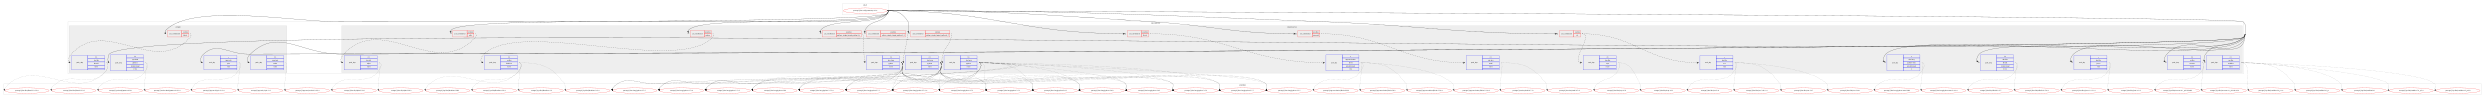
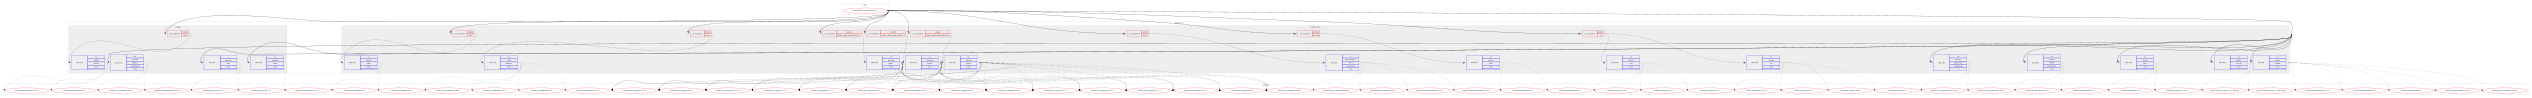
  digraph {
    compound=true
    concentrate=true
    fontname=Ubuntu
    fontsize=10
    newrank=true
    rankdir=TB
    ranksep=1.5
    node [color=red fontname=Ubuntu fontsize=10]
    edge [arrowhead=vee fontname=Ubuntu headport=w style=dotted tailport=e weight=100]
    n1 [label="portage://dev-util/systemtap-4.0-r1" width=4]
    n2 [color=blue label=<<TABLE BORDER="0" CELLBORDER="1" CELLSPACING="0" CELLPADDING="4" WIDTH="220"><TR><TD ROWSPAN="6" CELLPADDING="30">pack_dep</TD></TR><TR><TD WIDTH="110">no</TD></TR><TR><TD>dev-libs</TD></TR><TR><TD>libxml2</TD></TR><TR><TD>none</TD></TR><TR><TD></TD></TR></TABLE>> shape=none]
    n3 [label=<<TABLE BORDER="0" CELLBORDER="1" CELLSPACING="0" CELLPADDING="4"><TR><TD ROWSPAN="3" CELLPADDING="10">use_conditional</TD></TR><TR><TD>positive</TD></TR><TR><TD>libvirt</TD></TR></TABLE>> shape=none]
    n4 [color=blue label=<<TABLE BORDER="0" CELLBORDER="1" CELLSPACING="0" CELLPADDING="4" WIDTH="220"><TR><TD ROWSPAN="6" CELLPADDING="30">pack_dep</TD></TR><TR><TD WIDTH="110">no</TD></TR><TR><TD>app-arch</TD></TR><TR><TD>cpio</TD></TR><TR><TD>none</TD></TR><TR><TD></TD></TR></TABLE>> shape=none]
    n5 [color=blue label=<<TABLE BORDER="0" CELLBORDER="1" CELLSPACING="0" CELLPADDING="4" WIDTH="220"><TR><TD ROWSPAN="6" CELLPADDING="30">pack_dep</TD></TR><TR><TD WIDTH="110">no</TD></TR><TR><TD>app-text</TD></TR><TR><TD>xmlto</TD></TR><TR><TD>none</TD></TR><TR><TD></TD></TR></TABLE>> shape=none]
    n6 [color=blue label=<<TABLE BORDER="0" CELLBORDER="1" CELLSPACING="0" CELLPADDING="4" WIDTH="220"><TR><TD ROWSPAN="6" CELLPADDING="30">pack_dep</TD></TR><TR><TD WIDTH="110">no</TD></TR><TR><TD>sys-devel</TD></TR><TR><TD>gettext</TD></TR><TR><TD>greaterequal</TD></TR><TR><TD>0.18.2</TD></TR></TABLE>> shape=none]
    n7 [color=blue label=<<TABLE BORDER="0" CELLBORDER="1" CELLSPACING="0" CELLPADDING="4" WIDTH="220"><TR><TD ROWSPAN="6" CELLPADDING="30">pack_dep</TD></TR><TR><TD WIDTH="110">no</TD></TR><TR><TD>app-emulation</TD></TR><TR><TD>libvirt</TD></TR><TR><TD>greaterequal</TD></TR><TR><TD>1.0.2</TD></TR></TABLE>> shape=none]
    n8 [label=<<TABLE BORDER="0" CELLBORDER="1" CELLSPACING="0" CELLPADDING="4"><TR><TD ROWSPAN="3" CELLPADDING="10">use_conditional</TD></TR><TR><TD>positive</TD></TR><TR><TD>libvirt</TD></TR></TABLE>> shape=none]
    n9 [color=blue label=<<TABLE BORDER="0" CELLBORDER="1" CELLSPACING="0" CELLPADDING="4" WIDTH="220"><TR><TD ROWSPAN="6" CELLPADDING="30">pack_dep</TD></TR><TR><TD WIDTH="110">no</TD></TR><TR><TD>dev-lang</TD></TR><TR><TD>python</TD></TR><TR><TD>none</TD></TR><TR><TD></TD></TR></TABLE>> shape=none]
    n10 [label=<<TABLE BORDER="0" CELLBORDER="1" CELLSPACING="0" CELLPADDING="4"><TR><TD ROWSPAN="3" CELLPADDING="10">use_conditional</TD></TR><TR><TD>positive</TD></TR><TR><TD>python_single_target_python3_7</TD></TR></TABLE>> shape=none]
    n11 [color=blue label=<<TABLE BORDER="0" CELLBORDER="1" CELLSPACING="0" CELLPADDING="4" WIDTH="220"><TR><TD ROWSPAN="6" CELLPADDING="30">pack_dep</TD></TR><TR><TD WIDTH="110">no</TD></TR><TR><TD>dev-lang</TD></TR><TR><TD>python</TD></TR><TR><TD>none</TD></TR><TR><TD></TD></TR></TABLE>> shape=none]
    n12 [label=<<TABLE BORDER="0" CELLBORDER="1" CELLSPACING="0" CELLPADDING="4"><TR><TD ROWSPAN="3" CELLPADDING="10">use_conditional</TD></TR><TR><TD>positive</TD></TR><TR><TD>python_single_target_python3_5</TD></TR></TABLE>> shape=none]
    n13 [color=blue label=<<TABLE BORDER="0" CELLBORDER="1" CELLSPACING="0" CELLPADDING="4" WIDTH="220"><TR><TD ROWSPAN="6" CELLPADDING="30">pack_dep</TD></TR><TR><TD WIDTH="110">no</TD></TR><TR><TD>dev-lang</TD></TR><TR><TD>python</TD></TR><TR><TD>none</TD></TR><TR><TD></TD></TR></TABLE>> shape=none]
    n14 [label=<<TABLE BORDER="0" CELLBORDER="1" CELLSPACING="0" CELLPADDING="4"><TR><TD ROWSPAN="3" CELLPADDING="10">use_conditional</TD></TR><TR><TD>positive</TD></TR><TR><TD>python_single_target_python3_6</TD></TR></TABLE>> shape=none]
    n15 [color=blue label=<<TABLE BORDER="0" CELLBORDER="1" CELLSPACING="0" CELLPADDING="4" WIDTH="220"><TR><TD ROWSPAN="6" CELLPADDING="30">pack_dep</TD></TR><TR><TD WIDTH="110">no</TD></TR><TR><TD>sys-libs</TD></TR><TR><TD>libselinux</TD></TR><TR><TD>none</TD></TR><TR><TD></TD></TR></TABLE>> shape=none]
    n16 [label=<<TABLE BORDER="0" CELLBORDER="1" CELLSPACING="0" CELLPADDING="4"><TR><TD ROWSPAN="3" CELLPADDING="10">use_conditional</TD></TR><TR><TD>positive</TD></TR><TR><TD>selinux</TD></TR></TABLE>> shape=none]
    n17 [color=blue label=<<TABLE BORDER="0" CELLBORDER="1" CELLSPACING="0" CELLPADDING="4" WIDTH="220"><TR><TD ROWSPAN="6" CELLPADDING="30">pack_dep</TD></TR><TR><TD WIDTH="110">no</TD></TR><TR><TD>dev-db</TD></TR><TR><TD>sqlite</TD></TR><TR><TD>none</TD></TR><TR><TD></TD></TR></TABLE>> shape=none]
    n18 [label=<<TABLE BORDER="0" CELLBORDER="1" CELLSPACING="0" CELLPADDING="4"><TR><TD ROWSPAN="3" CELLPADDING="10">use_conditional</TD></TR><TR><TD>positive</TD></TR><TR><TD>sqlite</TD></TR></TABLE>> shape=none]
    n19 [color=blue label=<<TABLE BORDER="0" CELLBORDER="1" CELLSPACING="0" CELLPADDING="4" WIDTH="220"><TR><TD ROWSPAN="6" CELLPADDING="30">pack_dep</TD></TR><TR><TD WIDTH="110">no</TD></TR><TR><TD>dev-libs</TD></TR><TR><TD>nspr</TD></TR><TR><TD>none</TD></TR><TR><TD></TD></TR></TABLE>> shape=none]
    n20 [color=blue label=<<TABLE BORDER="0" CELLBORDER="1" CELLSPACING="0" CELLPADDING="4" WIDTH="220"><TR><TD ROWSPAN="6" CELLPADDING="30">pack_dep</TD></TR><TR><TD WIDTH="110">no</TD></TR><TR><TD>dev-libs</TD></TR><TR><TD>nss</TD></TR><TR><TD>none</TD></TR><TR><TD></TD></TR></TABLE>> shape=none]
    n21 [label=<<TABLE BORDER="0" CELLBORDER="1" CELLSPACING="0" CELLPADDING="4"><TR><TD ROWSPAN="3" CELLPADDING="10">use_conditional</TD></TR><TR><TD>positive</TD></TR><TR><TD>ssl</TD></TR></TABLE>> shape=none]
    n22 [color=blue label=<<TABLE BORDER="0" CELLBORDER="1" CELLSPACING="0" CELLPADDING="4" WIDTH="220"><TR><TD ROWSPAN="6" CELLPADDING="30">pack_dep</TD></TR><TR><TD WIDTH="110">no</TD></TR><TR><TD>net-dns</TD></TR><TR><TD>avahi</TD></TR><TR><TD>none</TD></TR><TR><TD></TD></TR></TABLE>> shape=none]
    n23 [label=<<TABLE BORDER="0" CELLBORDER="1" CELLSPACING="0" CELLPADDING="4"><TR><TD ROWSPAN="3" CELLPADDING="10">use_conditional</TD></TR><TR><TD>positive</TD></TR><TR><TD>zeroconf</TD></TR></TABLE>> shape=none]
    n24 [color=blue label=<<TABLE BORDER="0" CELLBORDER="1" CELLSPACING="0" CELLPADDING="4" WIDTH="220"><TR><TD ROWSPAN="6" CELLPADDING="30">pack_dep</TD></TR><TR><TD WIDTH="110">no</TD></TR><TR><TD>dev-lang</TD></TR><TR><TD>python-exec</TD></TR><TR><TD>greaterequal</TD></TR><TR><TD>2</TD></TR></TABLE>> shape=none]
    n25 [color=blue label=<<TABLE BORDER="0" CELLBORDER="1" CELLSPACING="0" CELLPADDING="4" WIDTH="220"><TR><TD ROWSPAN="6" CELLPADDING="30">pack_dep</TD></TR><TR><TD WIDTH="110">no</TD></TR><TR><TD>dev-libs</TD></TR><TR><TD>elfutils</TD></TR><TR><TD>greaterequal</TD></TR><TR><TD>0.142</TD></TR></TABLE>> shape=none]
    n26 [color=blue label=<<TABLE BORDER="0" CELLBORDER="1" CELLSPACING="0" CELLPADDING="4" WIDTH="220"><TR><TD ROWSPAN="6" CELLPADDING="30">pack_dep</TD></TR><TR><TD WIDTH="110">no</TD></TR><TR><TD>dev-libs</TD></TR><TR><TD>json-c</TD></TR><TR><TD>none</TD></TR><TR><TD></TD></TR></TABLE>> shape=none]
    n27 [color=blue label=<<TABLE BORDER="0" CELLBORDER="1" CELLSPACING="0" CELLPADDING="4" WIDTH="220"><TR><TD ROWSPAN="6" CELLPADDING="30">pack_dep</TD></TR><TR><TD WIDTH="110">no</TD></TR><TR><TD>sys-libs</TD></TR><TR><TD>ncurses</TD></TR><TR><TD>none</TD></TR><TR><TD></TD></TR></TABLE>> shape=none]
    n28 [color=blue label=<<TABLE BORDER="0" CELLBORDER="1" CELLSPACING="0" CELLPADDING="4" WIDTH="220"><TR><TD ROWSPAN="6" CELLPADDING="30">pack_dep</TD></TR><TR><TD WIDTH="110">no</TD></TR><TR><TD>sys-libs</TD></TR><TR><TD>readline</TD></TR><TR><TD>none</TD></TR><TR><TD></TD></TR></TABLE>> shape=none]
    n29 [label="portage://dev-libs/libxml2-2.9.9" width=4]
    n30 [label="portage://dev-libs/libxml2-2.9.9-r1" width=4]
    n31 [label="portage://app-arch/cpio-2.12-r1" width=4]
    n32 [label="portage://app-arch/cpio-2.13" width=4]
    n33 [label="portage://app-text/xmlto-0.0.28-r1" width=4]
    n34 [label="portage://xmlto-devel/gettext-0.19.8.1" width=4]
    n35 [label="portage://sys-devel/gettext-0.20.1" width=4]
    n36 [label="portage://app-emulation/libvirt-5.2.0-r2" width=4]
    n37 [label="portage://app-emulation/libvirt-5.5.0-r1" width=4]
    n38 [label="portage://app-emulation/libvirt-5.8.0" width=4]
    n39 [label="portage://app-emulation/libvirt-9999" width=4]
    n40 [label="portage://dev-lang/python-2.7.15" width=4]
    n41 [label="portage://dev-lang/python-2.7.16" width=4]
    n42 [label="portage://dev-lang/python-2.7.17" width=4]
    n43 [label="portage://dev-lang/python-3.5.5" width=4]
    n44 [label="portage://dev-lang/python-3.5.7" width=4]
    n45 [label="portage://dev-lang/python-3.5.9" width=4]
    n46 [label="portage://dev-lang/python-3.6.5" width=4]
    n47 [label="portage://dev-lang/python-3.6.8" width=4]
    n48 [label="portage://dev-lang/python-3.6.9" width=4]
    n49 [label="portage://dev-lang/python-3.7.2" width=4]
    n50 [label="portage://dev-lang/python-3.7.3" width=4]
    n51 [label="portage://dev-lang/python-3.7.4-r1" width=4]
    n52 [label="portage://dev-lang/python-3.7.5" width=4]
    n53 [label="portage://dev-lang/python-3.7.5-r1" width=4]
    n54 [label="portage://dev-lang/python-9.8.0" width=4]
    n55 [label="portage://sys-libs/libselinux-2.8-r1" width=4]
    n56 [label="portage://sys-libs/libselinux-2.9" width=4]
    n57 [label="portage://sys-libs/libselinux-2.9-r1" width=4]
    n58 [label="portage://sys-libs/libselinux-9999" width=4]
    n59 [label="portage://dev-db/sqlite-3.28.0" width=4]
    n60 [label="portage://dev-db/sqlite-3.29.0" width=4]
+   n61 [label="portage://dev-libs/nspr-4.20" width=4]
    n62 [label="portage://dev-libs/nspr-4.22" width=4]
    n63 [label="portage://dev-libs/nspr-4.23" width=4]
    n64 [label="portage://dev-libs/nss-3.40.1-r1" width=4]
    n65 [label="portage://dev-libs/nss-3.46" width=4]
    n66 [label="portage://dev-libs/nss-3.46.1" width=4]
    n67 [label="portage://dev-libs/nss-3.47" width=4]
    n68 [label="portage://net-dns/avahi-0.7-r2" width=4]
    n69 [label="portage://net-dns/avahi-0.7-r3" width=4]
    n70 [label="portage://dev-lang/python-exec-2.4.6-r1" width=4]
    n71 [label="portage://dev-lang/python-exec-9999" width=4]
    n72 [label="portage://dev-libs/elfutils-0.176-r1" width=4]
    n73 [label="portage://dev-libs/elfutils-0.177" width=4]
    n74 [label="portage://dev-libs/json-c-0.12" width=4]
    n75 [label="portage://dev-libs/json-c-0.13.1-r1" width=4]
    n76 [label="portage://sys-libs/ncurses-6.1_p20181020" width=4]
    n77 [label="portage://sys-libs/ncurses-6.1_p20190609" width=4]
    n78 [label="portage://sys-libs/readline-6.3_p8-r3" width=4]
    n79 [label="portage://sys-libs/readline-7.0_p5-r1" width=4]
    n80 [label="portage://sys-libs/readline-8.0" width=4]
    n81 [label="portage://sys-libs/readline-8.0_p1" width=4]
    n82 [label="portage://sys-libs/readline-8.0_p1-r1" width=4]
    subgraph cluster_1 {
      color=gray
      label=<<i>ebuild</i>>
      rank=same
      n1
    }
    subgraph cluster_2 {
      color=gray
      label=<<i>dependencies</i>>
      subgraph cluster_3 {
        color=gray
        fillcolor="#eeeeee"
        label=<<i>compile</i>>
        style=filled
        subgraph sub_4 {
          color=gray
          fillcolor="#eeeeee"
          label=<<i>compile</i>>
          style=filled
          n3
          subgraph sub_5 {
            color=gray
            fillcolor="#eeeeee"
            label=<<i>compile</i>>
            style=filled
            n2
          }
        }
        subgraph sub_6 {
          color=gray
          fillcolor="#eeeeee"
          label=<<i>compile</i>>
          style=filled
          n4
        }
        subgraph sub_7 {
          color=gray
          fillcolor="#eeeeee"
          label=<<i>compile</i>>
          style=filled
          n5
        }
        subgraph sub_8 {
          color=gray
          fillcolor="#eeeeee"
          label=<<i>compile</i>>
          style=filled
          n6
        }
      }
      subgraph cluster_9 {
        color=gray
        fillcolor="#eeeeee"
        label=<<i>compile and run</i>>
        style=filled
        subgraph sub_10 {
          color=gray
          fillcolor="#eeeeee"
          label=<<i>compile and run</i>>
          style=filled
          n8
          subgraph sub_11 {
            color=gray
            fillcolor="#eeeeee"
            label=<<i>compile and run</i>>
            style=filled
            n7
          }
        }
        subgraph sub_12 {
          color=gray
          fillcolor="#eeeeee"
          label=<<i>compile and run</i>>
          style=filled
          n10
          subgraph sub_13 {
            color=gray
            fillcolor="#eeeeee"
            label=<<i>compile and run</i>>
            style=filled
            n9
          }
        }
        subgraph sub_14 {
          color=gray
          fillcolor="#eeeeee"
          label=<<i>compile and run</i>>
          style=filled
          n12
          subgraph sub_15 {
            color=gray
            fillcolor="#eeeeee"
            label=<<i>compile and run</i>>
            style=filled
            n11
          }
        }
        subgraph sub_16 {
          color=gray
          fillcolor="#eeeeee"
          label=<<i>compile and run</i>>
          style=filled
          n14
          subgraph sub_17 {
            color=gray
            fillcolor="#eeeeee"
            label=<<i>compile and run</i>>
            style=filled
            n13
          }
        }
        subgraph sub_18 {
          color=gray
          fillcolor="#eeeeee"
          label=<<i>compile and run</i>>
          style=filled
          n16
          subgraph sub_19 {
            color=gray
            fillcolor="#eeeeee"
            label=<<i>compile and run</i>>
            style=filled
            n15
          }
        }
        subgraph sub_20 {
          color=gray
          fillcolor="#eeeeee"
          label=<<i>compile and run</i>>
          style=filled
          n18
          subgraph sub_21 {
            color=gray
            fillcolor="#eeeeee"
            label=<<i>compile and run</i>>
            style=filled
            n17
          }
        }
        subgraph sub_22 {
          color=gray
          fillcolor="#eeeeee"
          label=<<i>compile and run</i>>
          style=filled
          n21
          subgraph sub_23 {
            color=gray
            fillcolor="#eeeeee"
            label=<<i>compile and run</i>>
            style=filled
            n19
          }
          subgraph sub_24 {
            color=gray
            fillcolor="#eeeeee"
            label=<<i>compile and run</i>>
            style=filled
            n20
          }
        }
        subgraph sub_25 {
          color=gray
          fillcolor="#eeeeee"
          label=<<i>compile and run</i>>
          style=filled
          n23
          subgraph sub_26 {
            color=gray
            fillcolor="#eeeeee"
            label=<<i>compile and run</i>>
            style=filled
            n22
          }
        }
        subgraph sub_27 {
          color=gray
          fillcolor="#eeeeee"
          label=<<i>compile and run</i>>
          style=filled
          n24
        }
        subgraph sub_28 {
          color=gray
          fillcolor="#eeeeee"
          label=<<i>compile and run</i>>
          style=filled
          n25
        }
        subgraph sub_29 {
          color=gray
          fillcolor="#eeeeee"
          label=<<i>compile and run</i>>
          style=filled
          n26
        }
        subgraph sub_30 {
          color=gray
          fillcolor="#eeeeee"
          label=<<i>compile and run</i>>
          style=filled
          n27
        }
        subgraph sub_31 {
          color=gray
          fillcolor="#eeeeee"
          label=<<i>compile and run</i>>
          style=filled
          n28
        }
      }
      subgraph cluster_32 {
        color=gray
        fillcolor="#eeeeee"
        label=<<i>run</i>>
        style=filled
      }
    }
    subgraph cluster_33 {
      color=gray
      label=<<i>candidates</i>>
      rank=same
      subgraph sub_34 {
        color=black
        label=<<i>candidates</i>>
        nodesep=1
        rank=same
        n29
        n30
      }
      subgraph sub_35 {
        color=black
        label=<<i>candidates</i>>
        nodesep=1
        rank=same
        n31
        n32
      }
      subgraph sub_36 {
        color=black
        label=<<i>candidates</i>>
        nodesep=1
        rank=same
        n33
      }
      subgraph sub_37 {
        color=black
        label=<<i>candidates</i>>
        nodesep=1
        rank=same
        n34
        n35
      }
      subgraph sub_38 {
        color=black
        label=<<i>candidates</i>>
        nodesep=1
        rank=same
        n36
        n37
        n38
        n39
      }
      subgraph sub_39 {
        color=black
        label=<<i>candidates</i>>
        nodesep=1
        rank=same
        n40
        n41
        n42
        n43
        n44
        n45
        n46
        n47
        n48
        n49
        n50
        n51
        n52
        n53
        n54
      }
      subgraph sub_40 {
        color=black
        label=<<i>candidates</i>>
        nodesep=1
        rank=same
        n40
        n41
        n42
        n43
        n44
        n45
        n46
        n47
        n48
        n49
        n50
        n51
        n52
        n53
        n54
      }
      subgraph sub_41 {
        color=black
        label=<<i>candidates</i>>
        nodesep=1
        rank=same
        n40
        n41
        n42
        n43
        n44
        n45
        n46
        n47
        n48
        n49
        n50
        n51
        n52
        n53
        n54
      }
      subgraph sub_42 {
        color=black
        label=<<i>candidates</i>>
        nodesep=1
        rank=same
        n55
        n56
        n57
        n58
      }
      subgraph sub_43 {
        color=black
        label=<<i>candidates</i>>
        nodesep=1
        rank=same
        n59
        n60
      }
      subgraph sub_44 {
        color=black
        label=<<i>candidates</i>>
        nodesep=1
        rank=same
+       n61
        n62
        n63
      }
      subgraph sub_45 {
        color=black
        label=<<i>candidates</i>>
        nodesep=1
        rank=same
        n64
        n65
        n66
        n67
      }
      subgraph sub_46 {
        color=black
        label=<<i>candidates</i>>
        nodesep=1
        rank=same
        n68
        n69
      }
      subgraph sub_47 {
        color=black
        label=<<i>candidates</i>>
        nodesep=1
        rank=same
        n70
        n71
      }
      subgraph sub_48 {
        color=black
        label=<<i>candidates</i>>
        nodesep=1
        rank=same
        n72
        n73
      }
      subgraph sub_49 {
        color=black
        label=<<i>candidates</i>>
        nodesep=1
        rank=same
        n74
        n75
      }
      subgraph sub_50 {
        color=black
        label=<<i>candidates</i>>
        nodesep=1
        rank=same
        n76
        n77
      }
      subgraph sub_51 {
        color=black
        label=<<i>candidates</i>>
        nodesep=1
        rank=same
        n78
        n79
        n80
        n81
        n82
      }
    }
    n1 -> n3 [style=solid weight=20]
    n1 -> n4 [style=solid weight=20]
    n1 -> n5 [style=solid weight=20]
    n1 -> n6 [style=solid weight=20]
    n1 -> n8 [arrowhead=odotvee style=solid weight=20]
    n1 -> n10 [arrowhead=odotvee style=solid weight=20]
    n1 -> n12 [arrowhead=odotvee style=solid weight=20]
    n1 -> n14 [arrowhead=odotvee style=solid weight=20]
    n1 -> n16 [arrowhead=odotvee style=solid weight=20]
    n1 -> n18 [arrowhead=odotvee style=solid weight=20]
    n1 -> n21 [arrowhead=odotvee style=solid weight=20]
    n1 -> n23 [arrowhead=odotvee style=solid weight=20]
    n1 -> n24 [arrowhead=odotvee style=solid weight=20]
    n1 -> n25 [arrowhead=odotvee style=solid weight=20]
    n1 -> n26 [arrowhead=odotvee style=solid weight=20]
    n1 -> n27 [arrowhead=odotvee style=solid weight=20]
    n1 -> n28 [arrowhead=odotvee style=solid weight=20]
    n2 -> n29
    n2 -> n30
    n3 -> n2 [style=dashed weight=20]
    n4 -> n31
    n4 -> n32
    n5 -> n33
    n6 -> n34
    n6 -> n35
    n7 -> n36
    n7 -> n37
    n7 -> n38
    n7 -> n39
    n8 -> n7 [style=dashed weight=20]
    n9 -> n40
    n9 -> n41
    n9 -> n42
    n9 -> n43
    n9 -> n44
    n9 -> n45
    n9 -> n46
    n9 -> n47
    n9 -> n48
    n9 -> n49
    n9 -> n50
    n9 -> n51
    n9 -> n52
    n9 -> n53
    n9 -> n54
    n10 -> n9 [style=dashed weight=20]
    n11 -> n40
    n11 -> n41
    n11 -> n42
    n11 -> n43
    n11 -> n44
    n11 -> n45
    n11 -> n46
    n11 -> n47
    n11 -> n48
    n11 -> n49
    n11 -> n50
    n11 -> n51
    n11 -> n52
    n11 -> n53
    n11 -> n54
    n12 -> n11 [style=dashed weight=20]
    n13 -> n40
    n13 -> n41
    n13 -> n42
    n13 -> n43
    n13 -> n44
    n13 -> n45
    n13 -> n46
    n13 -> n47
    n13 -> n48
    n13 -> n49
    n13 -> n50
    n13 -> n51
    n13 -> n52
    n13 -> n53
    n13 -> n54
    n14 -> n13 [style=dashed weight=20]
    n15 -> n55
    n15 -> n56
    n15 -> n57
    n15 -> n58
    n16 -> n15 [style=dashed weight=20]
    n17 -> n59
    n17 -> n60
    n18 -> n17 [style=dashed weight=20]
+   n19 -> n61
    n19 -> n62
    n19 -> n63
    n20 -> n64
    n20 -> n65
    n20 -> n66
    n20 -> n67
    n21 -> n19 [style=dashed weight=20]
    n21 -> n20 [style=dashed weight=20]
    n22 -> n68
    n22 -> n69
    n23 -> n22 [style=dashed weight=20]
    n24 -> n70
    n24 -> n71
    n25 -> n72
    n25 -> n73
    n26 -> n74
    n26 -> n75
    n27 -> n76
    n27 -> n77
    n28 -> n78
    n28 -> n79
    n28 -> n80
    n28 -> n81
    n28 -> n82
  }
